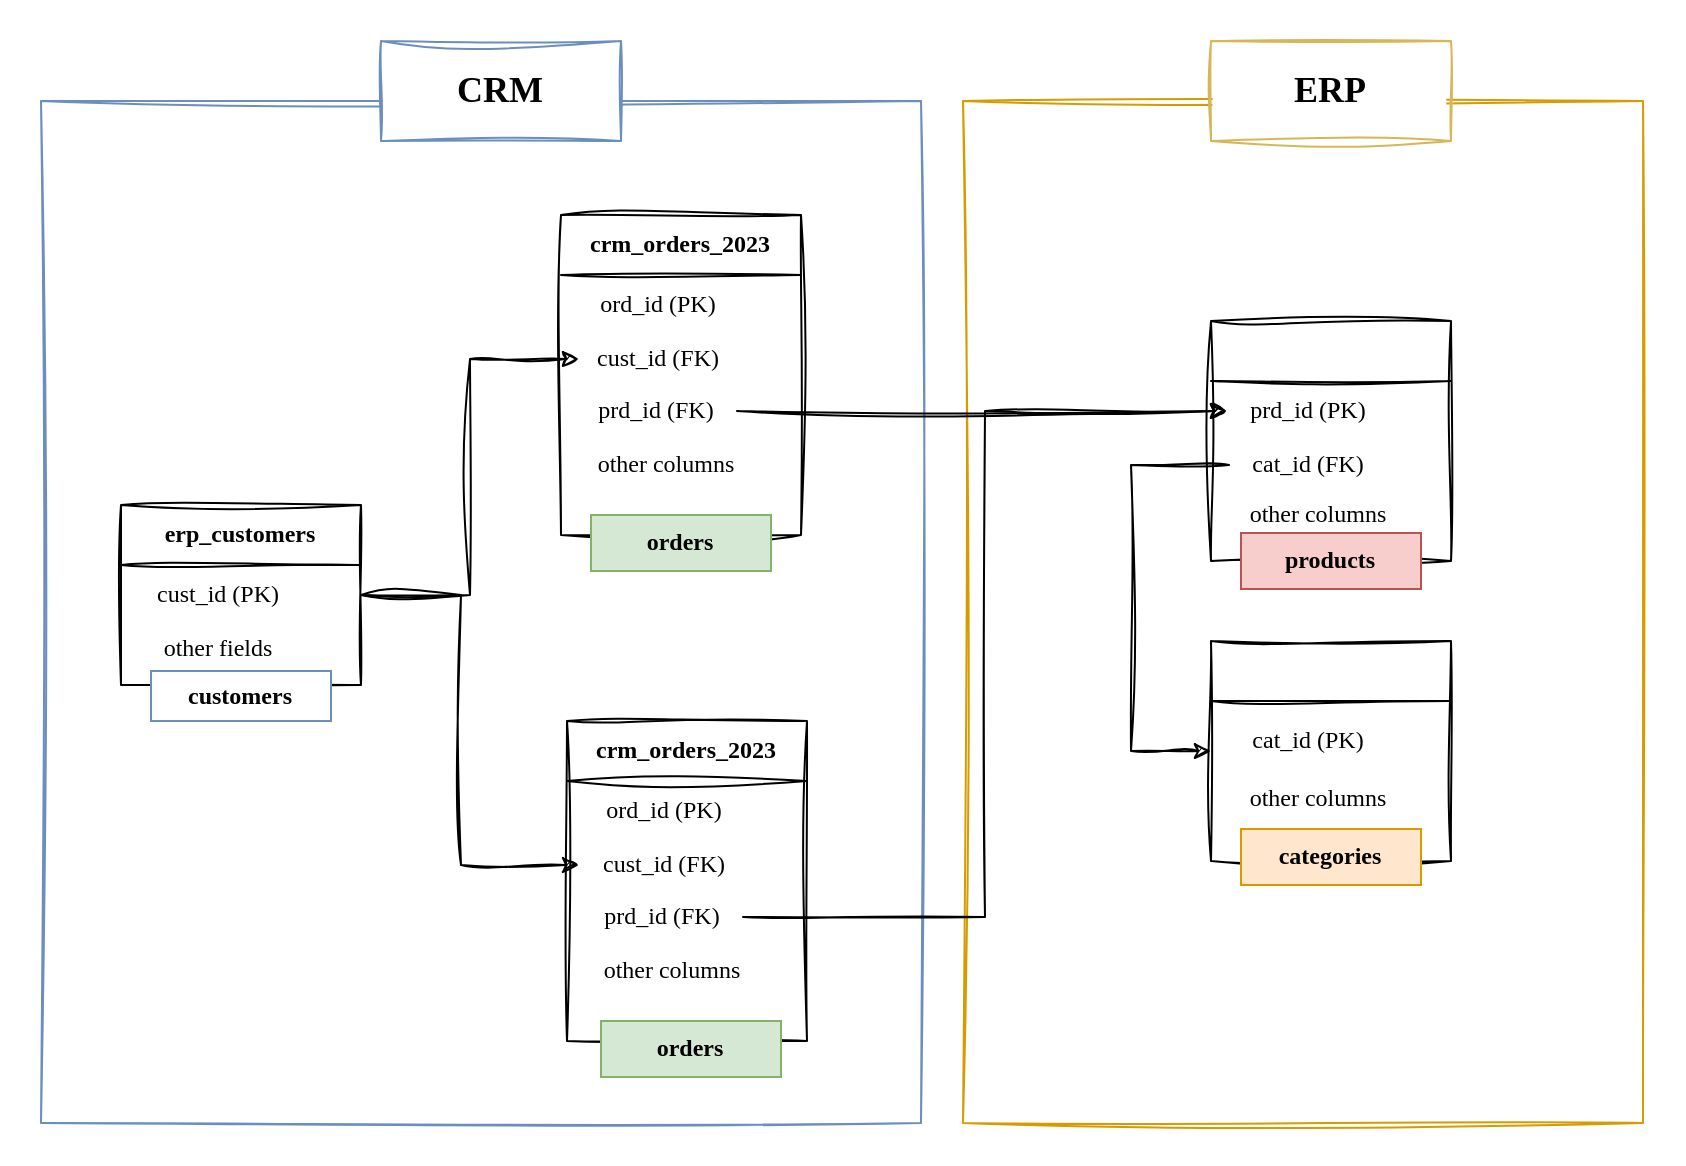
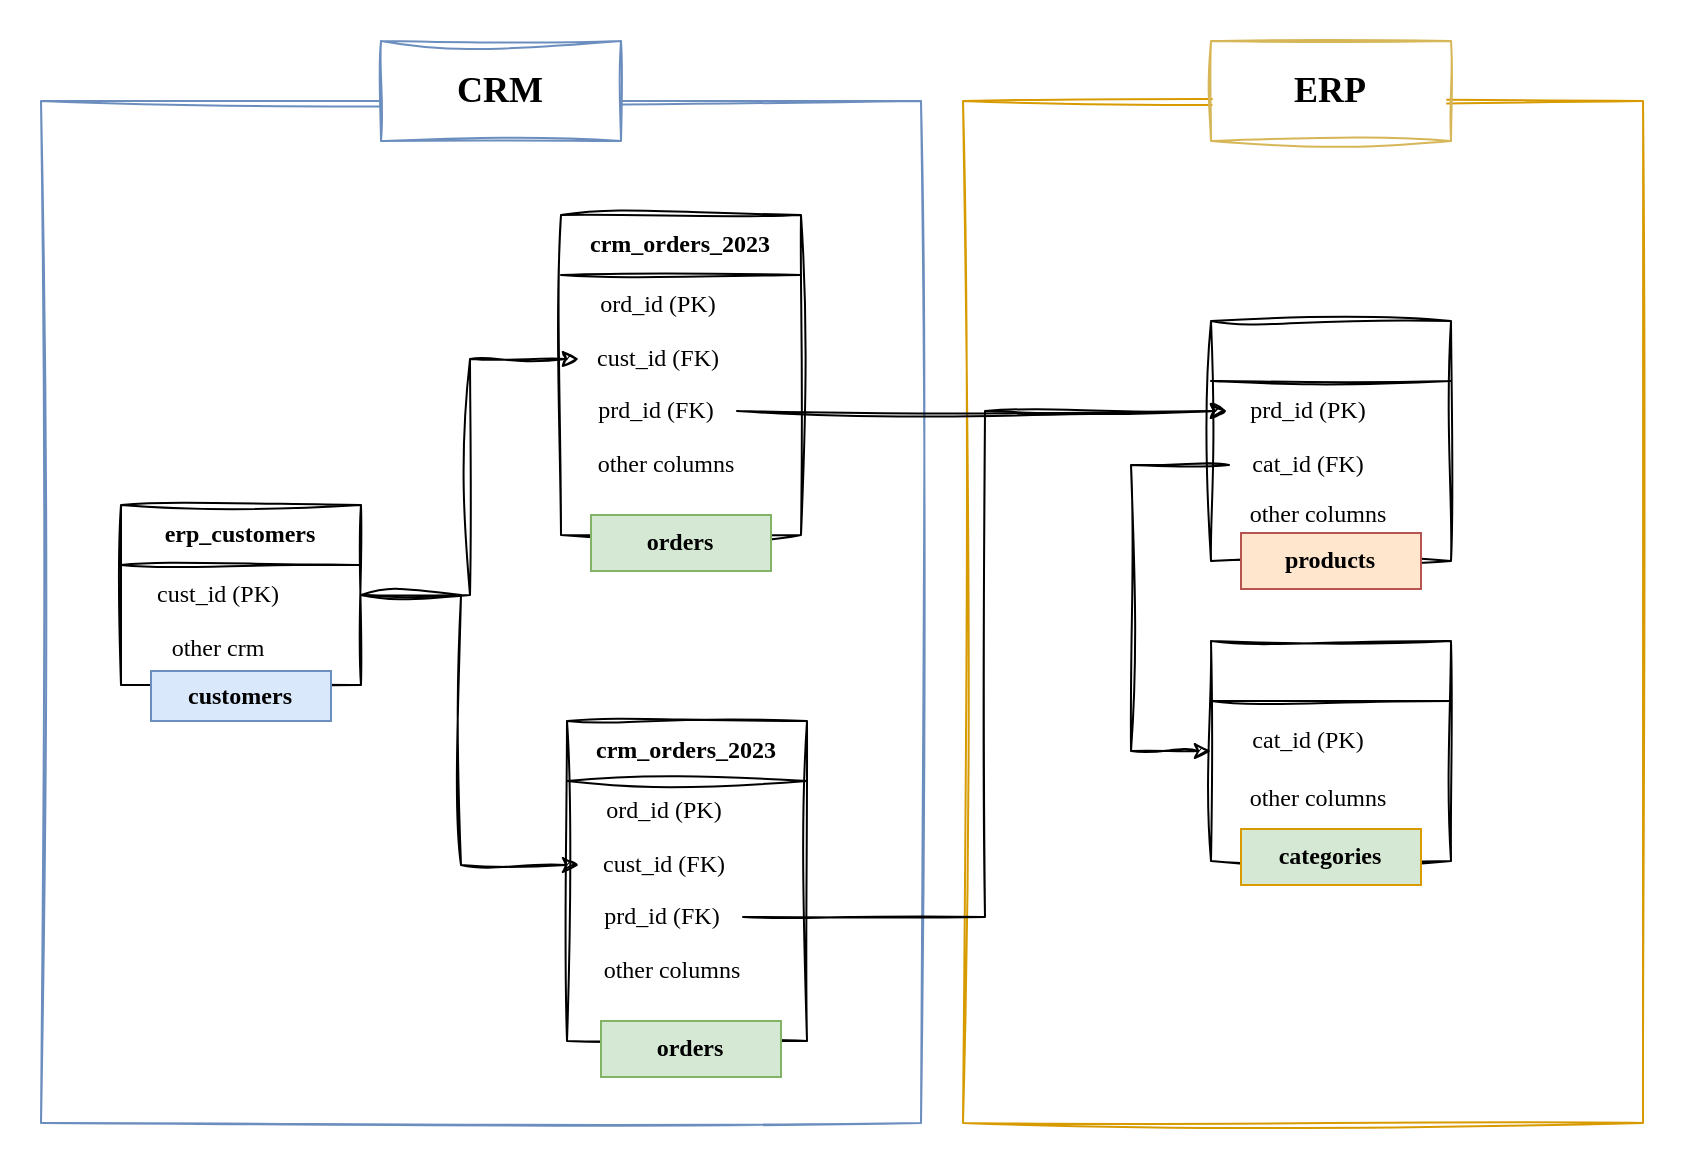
  <mxCell id="0" />
  <mxCell id="1" parent="0" />
  <mxCell id="2" style="edgeStyle=orthogonalEdgeStyle;rounded=0;orthogonalLoop=1;jettySize=auto;html=1;exitX=1;exitY=0.5;exitDx=0;exitDy=0;entryX=0;entryY=0.5;entryDx=0;entryDy=0;sketch=1;curveFitting=1;jiggle=2;" parent="1" source="4" edge="1"><mxGeometry relative="1" as="geometry"><Array as="points"><mxPoint x="230" y="297" /><mxPoint x="230" y="432" /></Array><mxPoint x="289" y="432" as="targetPoint" /></mxGeometry></mxCell>
  <mxCell id="3" style="edgeStyle=orthogonalEdgeStyle;rounded=0;orthogonalLoop=1;jettySize=auto;html=1;exitX=1;exitY=0.5;exitDx=0;exitDy=0;entryX=0;entryY=0.5;entryDx=0;entryDy=0;sketch=1;curveFitting=1;jiggle=2;" edge="1" parent="1" source="4" target="13"><mxGeometry relative="1" as="geometry" /></mxCell>
  <mxCell id="4" value="" style="rounded=0;whiteSpace=wrap;html=1;fillColor=none;sketch=1;curveFitting=1;jiggle=2;" parent="1" vertex="1"><mxGeometry x="60" y="252" width="120" height="90" as="geometry" /></mxCell>
  <mxCell id="5" value="" style="endArrow=none;html=1;rounded=0;sketch=1;curveFitting=1;jiggle=2;" parent="1" edge="1"><mxGeometry width="50" height="50" relative="1" as="geometry"><mxPoint x="60" y="282" as="sourcePoint" /><mxPoint x="180" y="282" as="targetPoint" /></mxGeometry></mxCell>
  <mxCell id="6" value="&lt;font face=&quot;Comic Sans MS&quot;&gt;&lt;b&gt;erp_customers&lt;/b&gt;&lt;/font&gt;" style="text;html=1;align=center;verticalAlign=middle;whiteSpace=wrap;rounded=0;" parent="1" vertex="1"><mxGeometry x="90" y="252" width="60" height="30" as="geometry" /></mxCell>
  <mxCell id="7" value="&lt;font face=&quot;Comic Sans MS&quot;&gt;cust_id (PK)&lt;/font&gt;" style="text;html=1;align=center;verticalAlign=middle;whiteSpace=wrap;rounded=0;" parent="1" vertex="1"><mxGeometry x="68" y="282" width="82" height="30" as="geometry" /></mxCell>
- <mxCell id="8" value="&lt;font face=&quot;Comic Sans MS&quot;&gt;other fields&lt;/font&gt;" style="text;html=1;align=center;verticalAlign=middle;whiteSpace=wrap;rounded=0;" parent="1" vertex="1"><mxGeometry x="69" y="309" width="80" height="30" as="geometry" /></mxCell>
+ <mxCell id="8" value="&lt;font face=&quot;Comic Sans MS&quot;&gt;other crm&lt;/font&gt;" style="text;html=1;align=center;verticalAlign=middle;whiteSpace=wrap;rounded=0;" parent="1" vertex="1"><mxGeometry x="69" y="309" width="80" height="30" as="geometry" /></mxCell>
  <mxCell id="9" value="" style="rounded=0;whiteSpace=wrap;html=1;fillColor=none;sketch=1;curveFitting=1;jiggle=2;" parent="1" vertex="1"><mxGeometry x="280" y="107" width="120" height="160" as="geometry" /></mxCell>
  <mxCell id="10" value="" style="endArrow=none;html=1;rounded=0;sketch=1;curveFitting=1;jiggle=2;" parent="1" edge="1"><mxGeometry width="50" height="50" relative="1" as="geometry"><mxPoint x="280" y="137" as="sourcePoint" /><mxPoint x="400" y="137" as="targetPoint" /></mxGeometry></mxCell>
  <mxCell id="11" value="&lt;font face=&quot;Comic Sans MS&quot;&gt;&lt;b&gt;crm_orders_2023&lt;/b&gt;&lt;/font&gt;" style="text;html=1;align=center;verticalAlign=middle;whiteSpace=wrap;rounded=0;" parent="1" vertex="1"><mxGeometry x="310" y="107" width="60" height="30" as="geometry" /></mxCell>
  <mxCell id="12" value="&lt;font face=&quot;Comic Sans MS&quot;&gt;ord_id (PK)&lt;/font&gt;" style="text;html=1;align=center;verticalAlign=middle;whiteSpace=wrap;rounded=0;" parent="1" vertex="1"><mxGeometry x="288" y="137" width="82" height="30" as="geometry" /></mxCell>
  <mxCell id="13" value="&lt;font face=&quot;Comic Sans MS&quot;&gt;cust_id (FK)&lt;/font&gt;" style="text;html=1;align=center;verticalAlign=middle;whiteSpace=wrap;rounded=0;" parent="1" vertex="1"><mxGeometry x="289" y="164" width="80" height="30" as="geometry" /></mxCell>
  <mxCell id="14" value="&lt;font face=&quot;Comic Sans MS&quot;&gt;other columns&lt;/font&gt;" style="text;html=1;align=center;verticalAlign=middle;whiteSpace=wrap;rounded=0;" parent="1" vertex="1"><mxGeometry x="288" y="217" width="90" height="30" as="geometry" /></mxCell>
  <mxCell id="15" value="" style="rounded=0;whiteSpace=wrap;html=1;fillColor=none;sketch=1;curveFitting=1;jiggle=2;" parent="1" vertex="1"><mxGeometry x="605" y="160" width="120" height="120" as="geometry" /></mxCell>
  <mxCell id="16" value="" style="endArrow=none;html=1;rounded=0;sketch=1;curveFitting=1;jiggle=2;" parent="1" edge="1"><mxGeometry width="50" height="50" relative="1" as="geometry"><mxPoint x="605" y="190" as="sourcePoint" /><mxPoint x="725" y="190" as="targetPoint" /></mxGeometry></mxCell>
  <mxCell id="17" value="&lt;font face=&quot;Comic Sans MS&quot;&gt;prd_id (PK)&lt;/font&gt;" style="text;html=1;align=center;verticalAlign=middle;whiteSpace=wrap;rounded=0;" parent="1" vertex="1"><mxGeometry x="613" y="190" width="82" height="30" as="geometry" /></mxCell>
  <mxCell id="18" style="edgeStyle=orthogonalEdgeStyle;rounded=0;orthogonalLoop=1;jettySize=auto;html=1;exitX=0;exitY=0.5;exitDx=0;exitDy=0;entryX=0;entryY=0.5;entryDx=0;entryDy=0;sketch=1;curveFitting=1;jiggle=2;" parent="1" source="19" target="21" edge="1"><mxGeometry relative="1" as="geometry"><Array as="points"><mxPoint x="565" y="232" /><mxPoint x="565" y="375" /></Array></mxGeometry></mxCell>
  <mxCell id="19" value="&lt;font face=&quot;Comic Sans MS&quot;&gt;cat_id (FK)&lt;/font&gt;" style="text;html=1;align=center;verticalAlign=middle;whiteSpace=wrap;rounded=0;" parent="1" vertex="1"><mxGeometry x="614" y="217" width="80" height="30" as="geometry" /></mxCell>
  <mxCell id="20" value="&lt;font face=&quot;Comic Sans MS&quot;&gt;other columns&lt;/font&gt;" style="text;html=1;align=center;verticalAlign=middle;whiteSpace=wrap;rounded=0;" parent="1" vertex="1"><mxGeometry x="614" y="242" width="90" height="30" as="geometry" /></mxCell>
  <mxCell id="21" value="" style="rounded=0;whiteSpace=wrap;html=1;fillColor=none;sketch=1;curveFitting=1;jiggle=2;" parent="1" vertex="1"><mxGeometry x="605" y="320" width="120" height="110" as="geometry" /></mxCell>
  <mxCell id="22" value="" style="endArrow=none;html=1;rounded=0;sketch=1;curveFitting=1;jiggle=2;" parent="1" edge="1"><mxGeometry width="50" height="50" relative="1" as="geometry"><mxPoint x="605" y="350" as="sourcePoint" /><mxPoint x="725" y="350" as="targetPoint" /></mxGeometry></mxCell>
  <mxCell id="23" value="&lt;font face=&quot;Comic Sans MS&quot;&gt;cat_id (PK)&lt;/font&gt;" style="text;html=1;align=center;verticalAlign=middle;whiteSpace=wrap;rounded=0;" parent="1" vertex="1"><mxGeometry x="613" y="355" width="82" height="30" as="geometry" /></mxCell>
  <mxCell id="24" value="&lt;font face=&quot;Comic Sans MS&quot;&gt;other columns&lt;/font&gt;" style="text;html=1;align=center;verticalAlign=middle;whiteSpace=wrap;rounded=0;" parent="1" vertex="1"><mxGeometry x="614" y="384" width="90" height="30" as="geometry" /></mxCell>
- <mxCell id="25" value="&lt;font face=&quot;Comic Sans MS&quot;&gt;&lt;b&gt;customers&lt;/b&gt;&lt;/font&gt;" style="rounded=0;whiteSpace=wrap;html=1;fillColor=#ffffff;strokeColor=#6c8ebf;" parent="1" vertex="1"><mxGeometry x="75" y="335" width="90" height="25" as="geometry" /></mxCell>
+ <mxCell id="25" value="&lt;font face=&quot;Comic Sans MS&quot;&gt;&lt;b&gt;customers&lt;/b&gt;&lt;/font&gt;" style="rounded=0;whiteSpace=wrap;html=1;fillColor=#dae8fc;strokeColor=#6c8ebf;" parent="1" vertex="1"><mxGeometry x="75" y="335" width="90" height="25" as="geometry" /></mxCell>
  <mxCell id="26" value="&lt;font face=&quot;Comic Sans MS&quot;&gt;&lt;b&gt;orders&lt;/b&gt;&lt;/font&gt;" style="rounded=0;whiteSpace=wrap;html=1;fillColor=#d5e8d4;strokeColor=#82b366;" parent="1" vertex="1"><mxGeometry x="295" y="257" width="90" height="28" as="geometry" /></mxCell>
- <mxCell id="27" value="&lt;font face=&quot;Comic Sans MS&quot;&gt;&lt;b&gt;products&lt;/b&gt;&lt;/font&gt;" style="rounded=0;whiteSpace=wrap;html=1;fillColor=#f8cecc;strokeColor=#b85450;" parent="1" vertex="1"><mxGeometry x="620" y="266" width="90" height="28" as="geometry" /></mxCell>
- <mxCell id="28" value="&lt;font face=&quot;Comic Sans MS&quot;&gt;&lt;b&gt;categories&lt;/b&gt;&lt;/font&gt;" style="rounded=0;whiteSpace=wrap;html=1;fillColor=#ffe6cc;strokeColor=#d79b00;" parent="1" vertex="1"><mxGeometry x="620" y="414" width="90" height="28" as="geometry" /></mxCell>
+ <mxCell id="27" value="&lt;font face=&quot;Comic Sans MS&quot;&gt;&lt;b&gt;products&lt;/b&gt;&lt;/font&gt;" style="rounded=0;whiteSpace=wrap;html=1;fillColor=#ffe6cc;strokeColor=#b85450;" parent="1" vertex="1"><mxGeometry x="620" y="266" width="90" height="28" as="geometry" /></mxCell>
+ <mxCell id="28" value="&lt;font face=&quot;Comic Sans MS&quot;&gt;&lt;b&gt;categories&lt;/b&gt;&lt;/font&gt;" style="rounded=0;whiteSpace=wrap;html=1;fillColor=#d5e8d4;strokeColor=#d79b00;" parent="1" vertex="1"><mxGeometry x="620" y="414" width="90" height="28" as="geometry" /></mxCell>
  <mxCell id="29" value="" style="rounded=0;whiteSpace=wrap;html=1;fillColor=none;strokeColor=#6c8ebf;sketch=1;curveFitting=1;jiggle=2;" parent="1" vertex="1"><mxGeometry x="20" y="50" width="440" height="511" as="geometry" /></mxCell>
  <mxCell id="30" value="" style="rounded=0;whiteSpace=wrap;html=1;fillColor=none;strokeColor=#d79b00;sketch=1;curveFitting=1;jiggle=2;" parent="1" vertex="1"><mxGeometry x="481" y="50" width="340" height="511" as="geometry" /></mxCell>
  <mxCell id="31" value="&lt;b&gt;&lt;font style=&quot;font-size: 18px;&quot; face=&quot;Comic Sans MS&quot;&gt;CRM&lt;/font&gt;&lt;/b&gt;" style="rounded=0;whiteSpace=wrap;html=1;fillColor=default;strokeColor=#6c8ebf;sketch=1;curveFitting=1;jiggle=2;" parent="1" vertex="1"><mxGeometry x="190" y="20" width="120" height="50" as="geometry" /></mxCell>
  <mxCell id="32" value="&lt;b&gt;&lt;font style=&quot;font-size: 18px;&quot; face=&quot;Comic Sans MS&quot;&gt;ERP&lt;/font&gt;&lt;/b&gt;" style="rounded=0;whiteSpace=wrap;html=1;fillColor=default;strokeColor=#d6b656;sketch=1;curveFitting=1;jiggle=2;" parent="1" vertex="1"><mxGeometry x="605" y="20" width="120" height="50" as="geometry" /></mxCell>
  <mxCell id="33" style="edgeStyle=orthogonalEdgeStyle;rounded=0;orthogonalLoop=1;jettySize=auto;html=1;entryX=0;entryY=0.5;entryDx=0;entryDy=0;sketch=1;curveFitting=1;jiggle=2;" edge="1" parent="1" source="34" target="17"><mxGeometry relative="1" as="geometry" /></mxCell>
  <mxCell id="34" value="&lt;font face=&quot;Comic Sans MS&quot;&gt;prd_id (FK)&lt;/font&gt;" style="text;html=1;align=center;verticalAlign=middle;whiteSpace=wrap;rounded=0;" vertex="1" parent="1"><mxGeometry x="288" y="190" width="80" height="30" as="geometry" /></mxCell>
  <mxCell id="35" value="" style="rounded=0;whiteSpace=wrap;html=1;fillColor=none;sketch=1;curveFitting=1;jiggle=2;" vertex="1" parent="1"><mxGeometry x="283" y="360" width="120" height="160" as="geometry" /></mxCell>
  <mxCell id="36" value="" style="endArrow=none;html=1;rounded=0;sketch=1;curveFitting=1;jiggle=2;" edge="1" parent="1"><mxGeometry width="50" height="50" relative="1" as="geometry"><mxPoint x="283" y="390" as="sourcePoint" /><mxPoint x="403" y="390" as="targetPoint" /></mxGeometry></mxCell>
  <mxCell id="37" value="&lt;font face=&quot;Comic Sans MS&quot;&gt;&lt;b&gt;crm_orders_2023&lt;/b&gt;&lt;/font&gt;" style="text;html=1;align=center;verticalAlign=middle;whiteSpace=wrap;rounded=0;" vertex="1" parent="1"><mxGeometry x="313" y="360" width="60" height="30" as="geometry" /></mxCell>
  <mxCell id="38" value="&lt;font face=&quot;Comic Sans MS&quot;&gt;ord_id (PK)&lt;/font&gt;" style="text;html=1;align=center;verticalAlign=middle;whiteSpace=wrap;rounded=0;" vertex="1" parent="1"><mxGeometry x="291" y="390" width="82" height="30" as="geometry" /></mxCell>
  <mxCell id="39" value="&lt;font face=&quot;Comic Sans MS&quot;&gt;cust_id (FK)&lt;/font&gt;" style="text;html=1;align=center;verticalAlign=middle;whiteSpace=wrap;rounded=0;" vertex="1" parent="1"><mxGeometry x="292" y="417" width="80" height="30" as="geometry" /></mxCell>
  <mxCell id="40" value="&lt;font face=&quot;Comic Sans MS&quot;&gt;other columns&lt;/font&gt;" style="text;html=1;align=center;verticalAlign=middle;whiteSpace=wrap;rounded=0;" vertex="1" parent="1"><mxGeometry x="291" y="470" width="90" height="30" as="geometry" /></mxCell>
  <mxCell id="41" style="edgeStyle=orthogonalEdgeStyle;rounded=0;orthogonalLoop=1;jettySize=auto;html=1;entryX=0;entryY=0.5;entryDx=0;entryDy=0;sketch=1;curveFitting=1;jiggle=2;" edge="1" parent="1" source="42" target="17"><mxGeometry relative="1" as="geometry"><Array as="points"><mxPoint x="492" y="458" /><mxPoint x="492" y="205" /></Array></mxGeometry></mxCell>
  <mxCell id="42" value="&lt;font face=&quot;Comic Sans MS&quot;&gt;prd_id (FK)&lt;/font&gt;" style="text;html=1;align=center;verticalAlign=middle;whiteSpace=wrap;rounded=0;" vertex="1" parent="1"><mxGeometry x="291" y="443" width="80" height="30" as="geometry" /></mxCell>
  <mxCell id="43" value="&lt;font face=&quot;Comic Sans MS&quot;&gt;&lt;b&gt;orders&lt;/b&gt;&lt;/font&gt;" style="rounded=0;whiteSpace=wrap;html=1;fillColor=#d5e8d4;strokeColor=#82b366;" vertex="1" parent="1"><mxGeometry x="300" y="510" width="90" height="28" as="geometry" /></mxCell>
